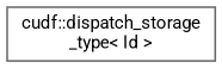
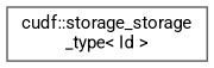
  digraph {
    rankdir=LR
    fontname=Roboto
-   n1 [color=grey40 fillcolor=white fontname=Roboto fontsize=10 height=0.2 label="cudf::dispatch_storage\l_type\< Id \>" shape=box style=filled width=0.4]
+   n1 [color=grey40 fillcolor=white fontname=Roboto fontsize=10 height=0.2 label="cudf::storage_storage\l_type\< Id \>" shape=box style=filled width=0.4]
  }
